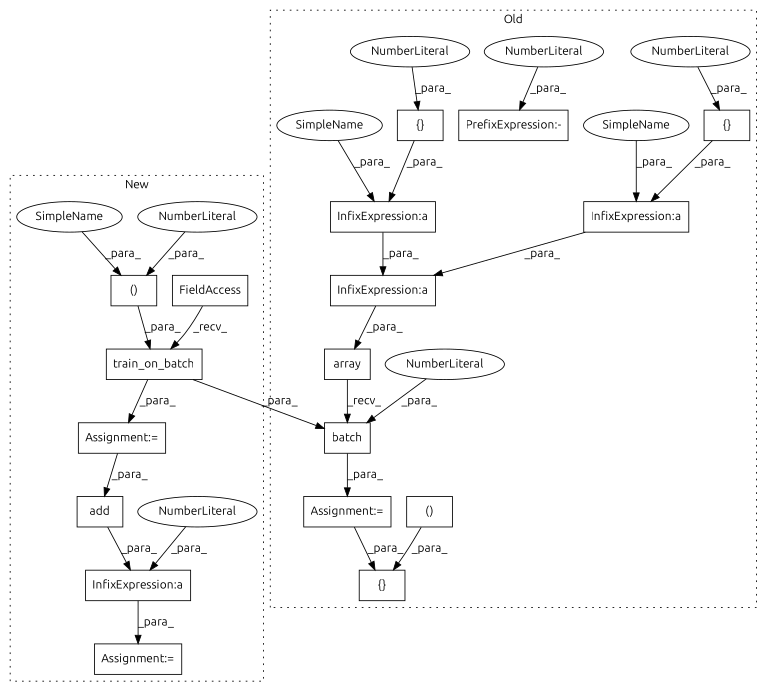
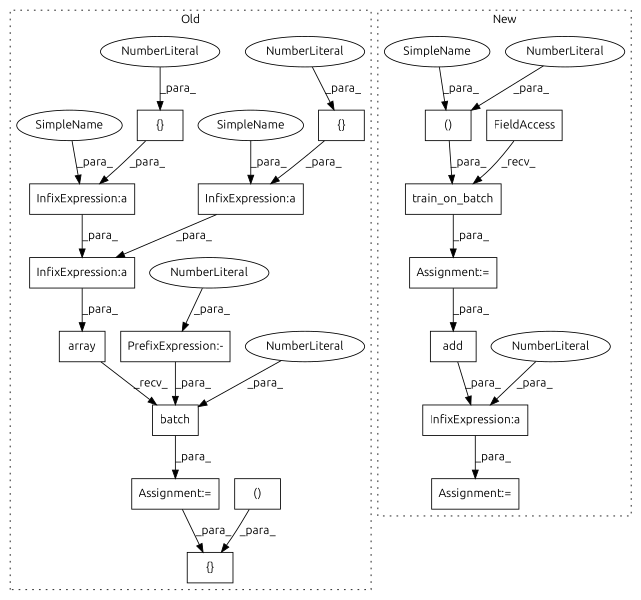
  digraph {
    fontname=Ubuntu
    node [a=34 fontname=Ubuntu l=1 s=4561 shape=box]
    edge [fontname=Ubuntu]
    n1 [a=32 l="6,1" label=array s="4342,4405"]
    n2 [a=27 l=3 label="InfixExpression:a" s=4361]
    n3 [a=4 l="1,1" label="{}" s="4358,4360"]
    n4 [label=NumberLiteral s=4359 shape=ellipse]
    n5 [a=27 l=3 label="InfixExpression:a" s=4391]
    n6 [a=27 l=3 label="InfixExpression:a" s=4375]
    n7 [a=4 l="1,1" label="{}" s="4388,4390"]
    n8 [label=NumberLiteral s=4389 shape=ellipse]
    n9 [a=7 label="Assignment:=" s=4335]
    n10 [a=32 l="8,1" label=batch s="4407,4419"]
    n11 [label=NumberLiteral s=4418 shape=ellipse]
    n12 [a=38 label="PrefixExpression:-" s=4415]
    n13 [label=NumberLiteral s=4416 shape=ellipse]
    n14 [a=4 l="1,1" label="{}" s="4506,4521"]
    n15 [a=106 l=25 label="()" s=4213]
    n16 [a=42 l=10 label=SimpleName s=4394 shape=ellipse]
    n17 [a=42 l=10 label=SimpleName s=4364 shape=ellipse]
    n18 [a=32 l="15,1" label=train_on_batch s="4730,4801"]
    n19 [a=106 l=24 label="()"]
    n20 [label=NumberLiteral s=4584 shape=ellipse]
    n21 [a=22 l=18 label=FieldAccess s=4711]
    n22 [a=32 l="4,1" label=add s="4830,4857"]
    n23 [a=27 l=3 label="InfixExpression:a" s=4821]
    n24 [l=3 label=NumberLiteral s=4818 shape=ellipse]
    n25 [a=7 label="Assignment:=" s=4816]
    n26 [a=7 label="Assignment:=" s=4710]
    n27 [a=42 l=10 label=SimpleName shape=ellipse]
    subgraph cluster_1 {
      label=Old
      style=dotted
      n1
      n2
      n3
      n4
      n5
      n6
      n7
      n8
      n9
      n10
      n11
      n12
      n13
      n14
      n15
      n16
      n17
    }
    subgraph cluster_2 {
      label=New
      style=dotted
      n18
      n19
      n20
      n21
      n22
      n23
      n24
      n25
      n26
      n27
    }
    n1 -> n10 [label=_recv_]
    n2 -> n6 [label=_para_]
    n3 -> n2 [label=_para_]
    n4 -> n3 [label=_para_]
    n5 -> n6 [label=_para_]
    n6 -> n1 [label=_para_]
    n7 -> n5 [label=_para_]
    n8 -> n7 [label=_para_]
    n9 -> n14 [label=_para_]
    n10 -> n9 [label=_para_]
    n11 -> n10 [label=_para_]
-   n18 -> n10 [label=_para_]
+   n12 -> n10 [label=_para_]
    n13 -> n12 [label=_para_]
    n15 -> n14 [label=_para_]
    n16 -> n5 [label=_para_]
    n17 -> n2 [label=_para_]
    n18 -> n26 [label=_para_]
    n19 -> n18 [label=_para_]
    n20 -> n19 [label=_para_]
    n21 -> n18 [label=_recv_]
    n22 -> n23 [label=_para_]
    n23 -> n25 [label=_para_]
    n24 -> n23 [label=_para_]
    n26 -> n22 [label=_para_]
    n27 -> n19 [label=_para_]
  }
